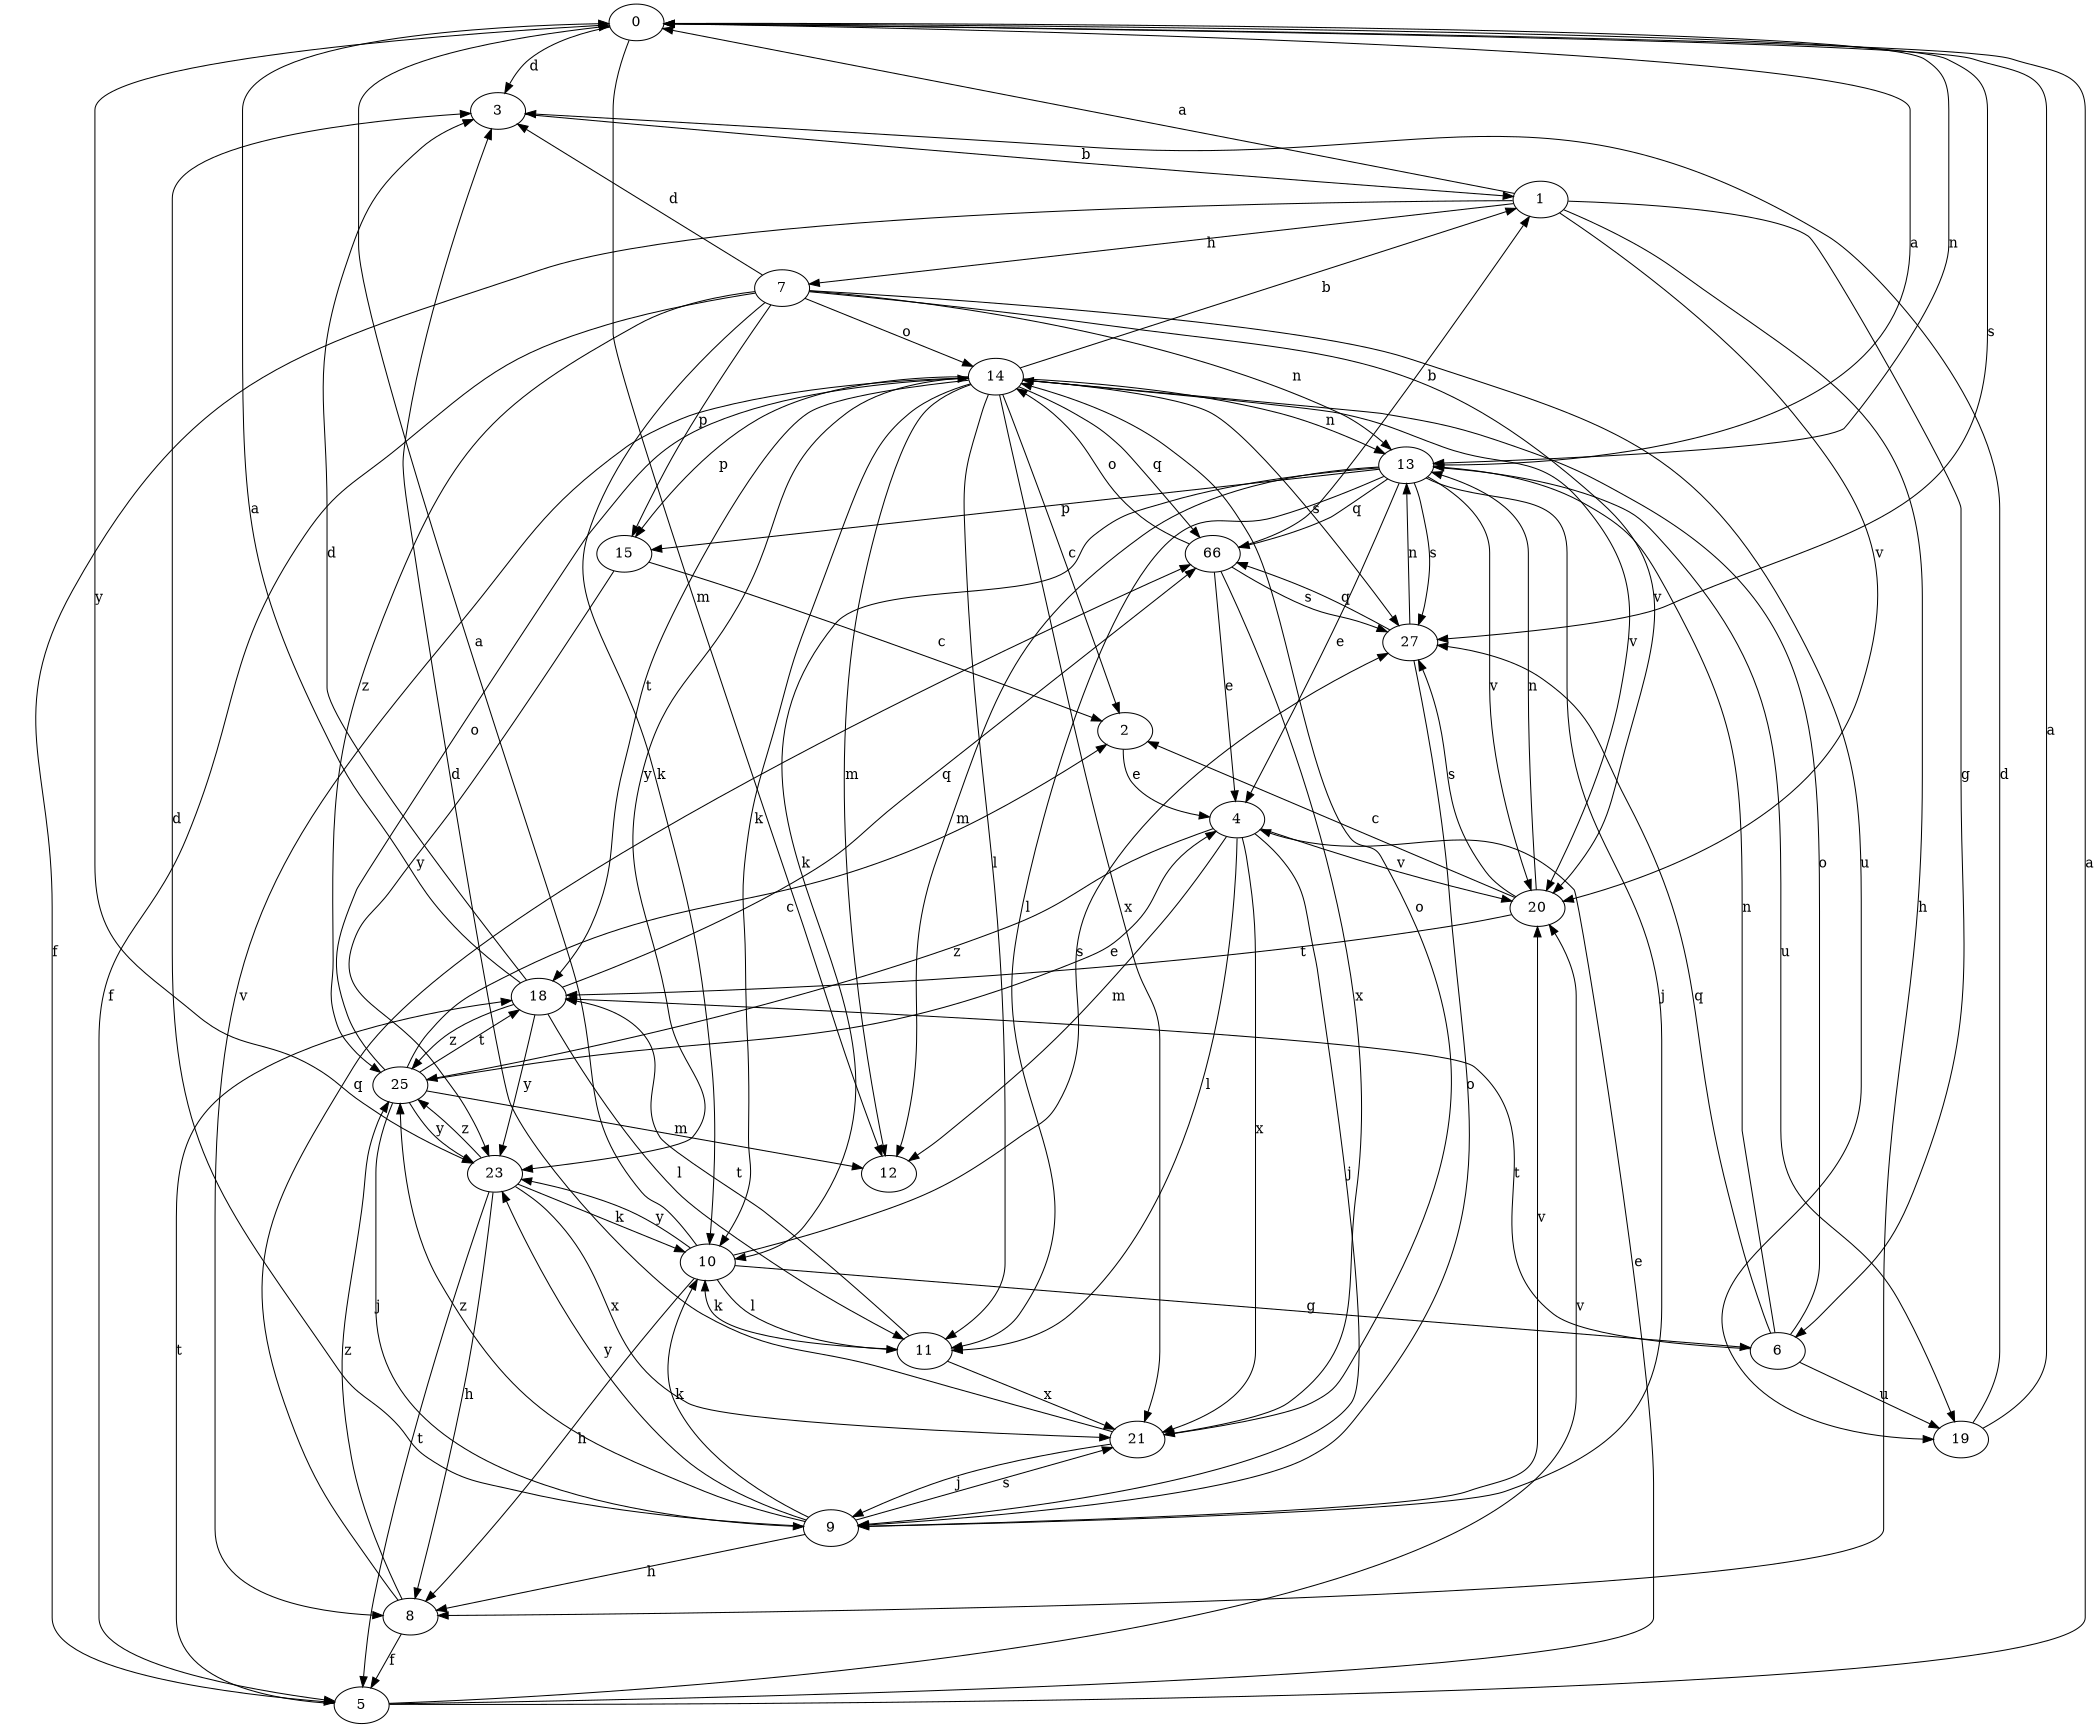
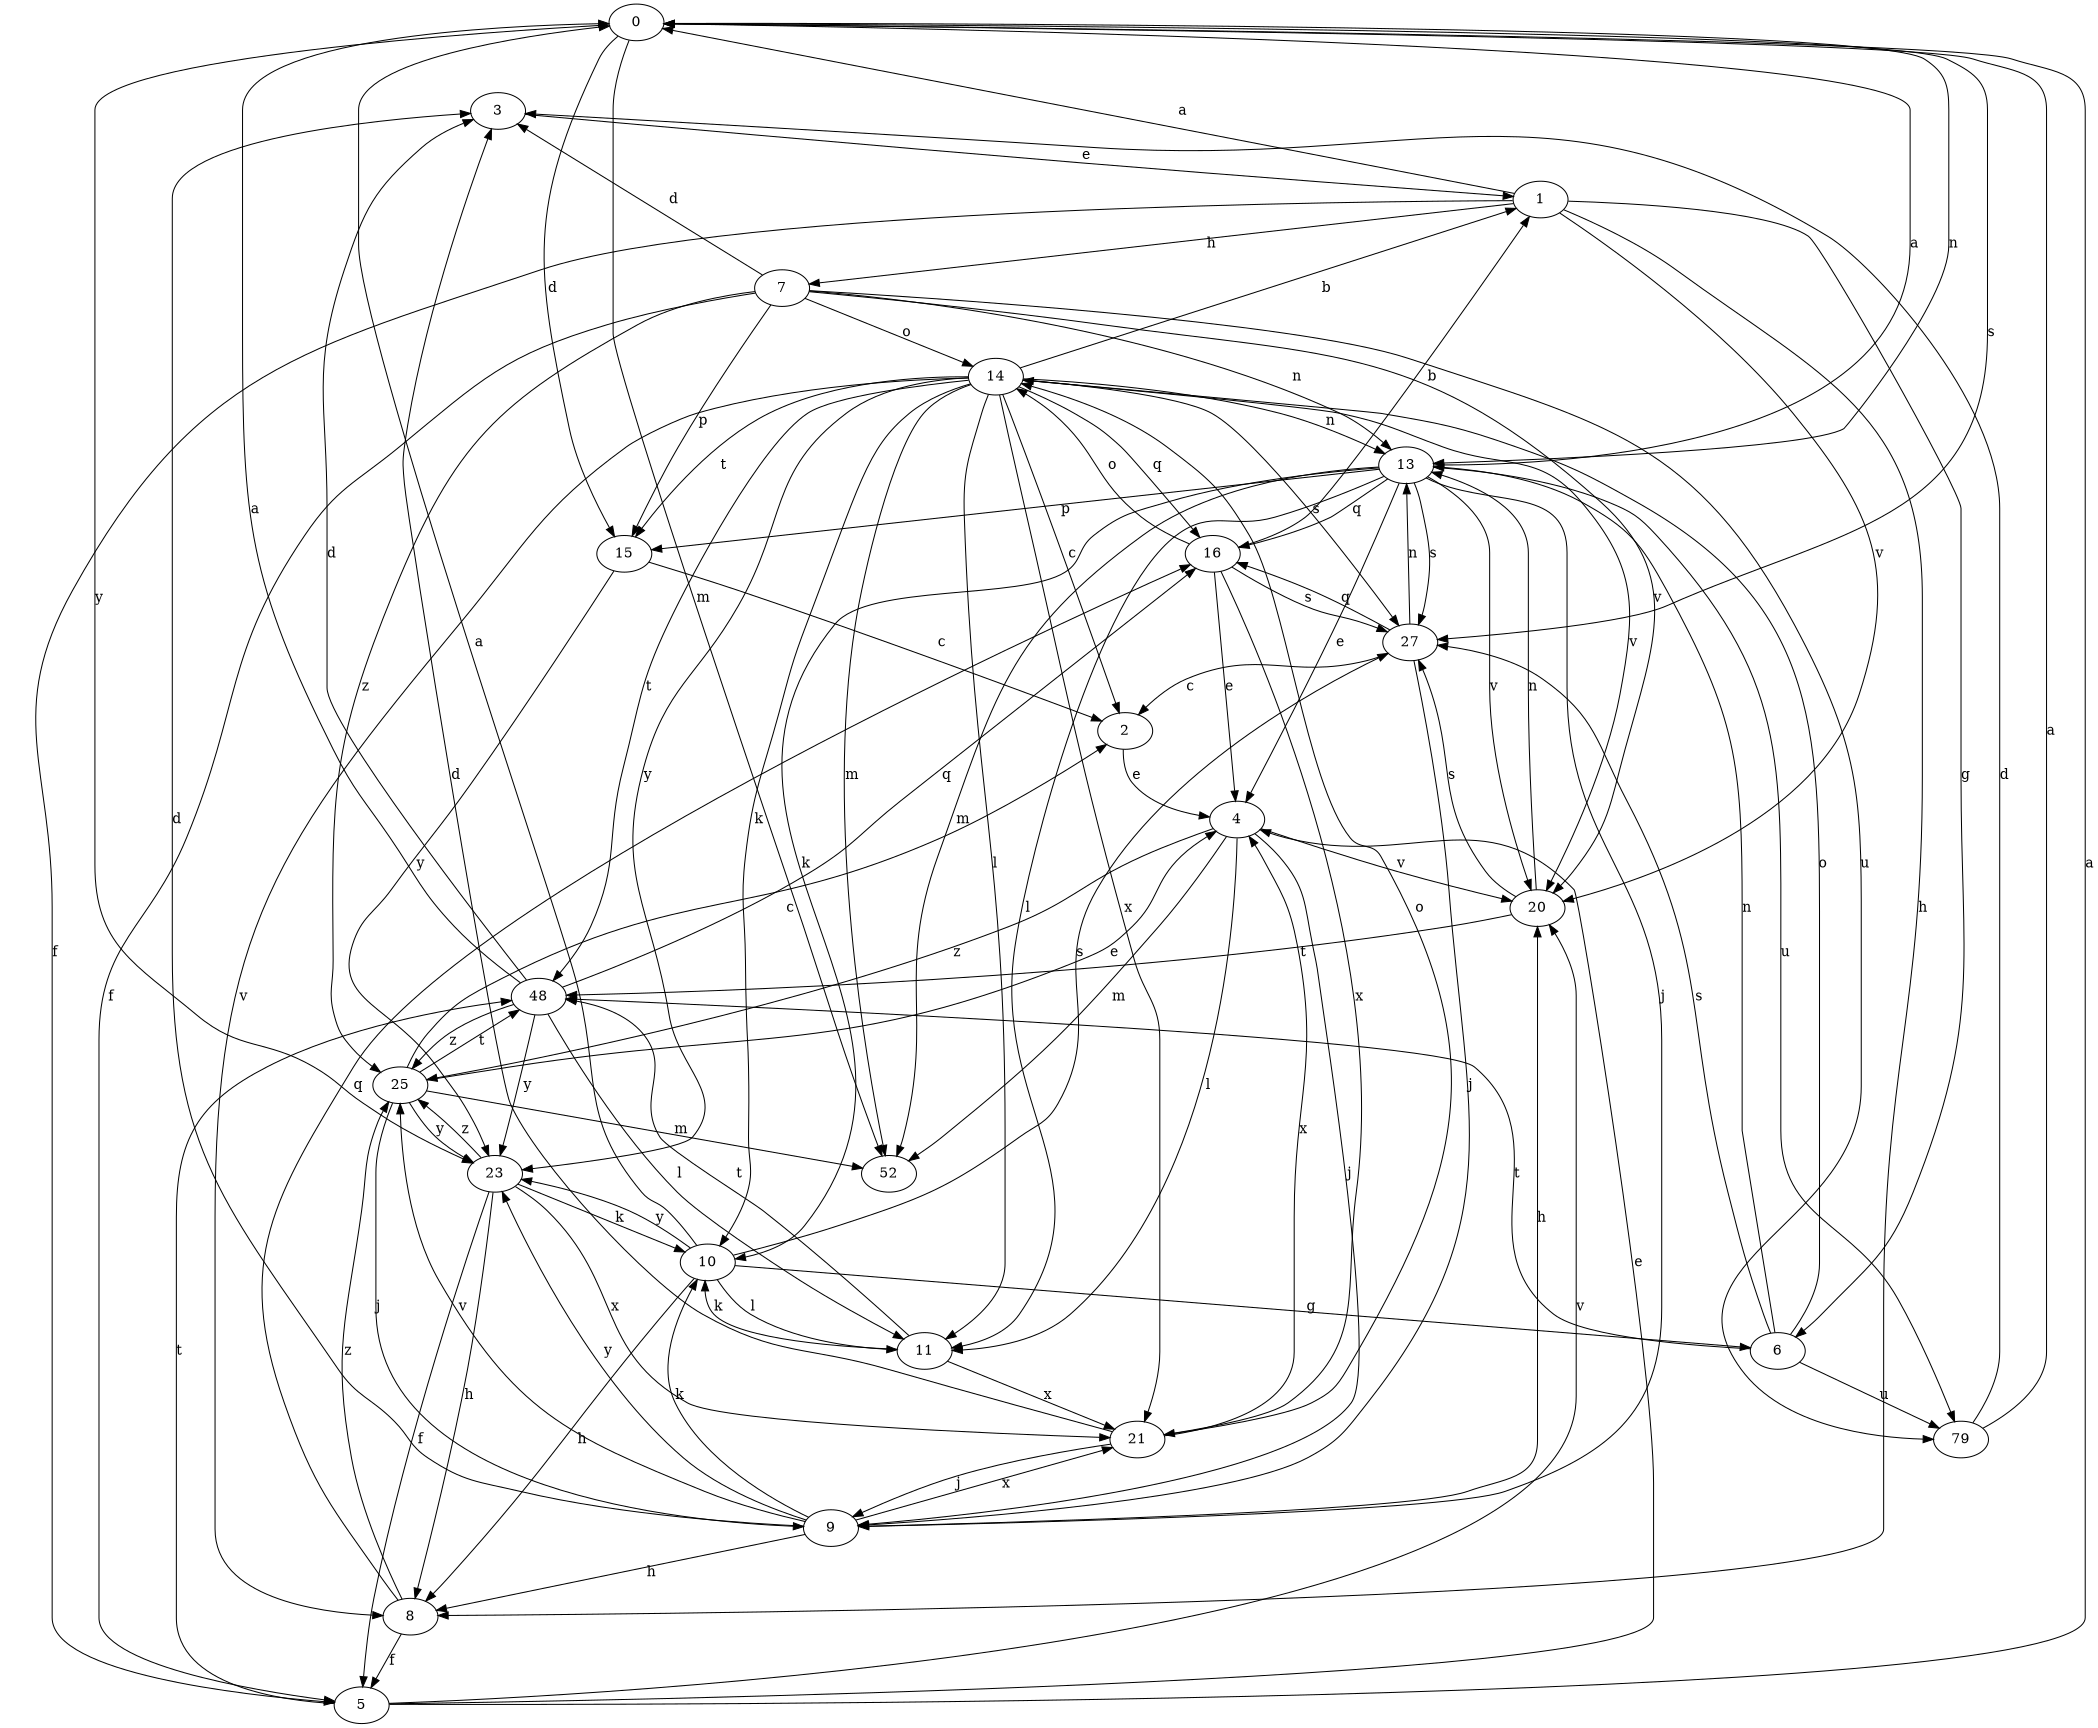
  strict digraph {
    0
    3
-   12
+   12 [label=52]
    13
    n5 [label=27]
    23
    1
    20
    4
    9
    11
-   19
+   19 [label=79]
    10
    15
-   16 [label=66]
+   16
    2
    5
    8
    21
    25
    6
    7
-   18
+   18 [label=48]
    14
-   0 -> 3 [label=d]
+   0 -> 15 [label=d]
    0 -> 12 [label=m]
    0 -> 13 [label=n]
    0 -> n5 [label=s]
    0 -> 23 [label=y]
-   3 -> 1 [label=b]
+   3 -> 1 [label=e]
    13 -> 0 [label=a]
    13 -> 12 [label=m]
    13 -> n5 [label=s]
    13 -> 20 [label=v]
    13 -> 4 [label=e]
    13 -> 9 [label=j]
    13 -> 11 [label=l]
    13 -> 19 [label=u]
    13 -> 10 [label=k]
    13 -> 15 [label=p]
    13 -> 16 [label=q]
    n5 -> 13 [label=n]
-   n5 -> 9 [label=o]
+   n5 -> 9 [label=j]
    n5 -> 16 [label=q]
-   20 -> 2 [label=c]
+   n5 -> 2 [label=c]
    23 -> 10 [label=k]
-   23 -> 5 [label=t]
+   23 -> 5 [label=f]
    23 -> 8 [label=h]
    23 -> 21 [label=x]
    23 -> 25 [label=z]
    1 -> 0 [label=a]
    1 -> 20 [label=v]
    1 -> 5 [label=f]
    1 -> 8 [label=h]
    1 -> 6 [label=g]
    1 -> 7 [label=h]
    20 -> 13 [label=n]
    20 -> n5 [label=s]
    20 -> 18 [label=t]
    4 -> 12 [label=m]
    4 -> 20 [label=v]
    4 -> 9 [label=j]
    4 -> 11 [label=l]
-   4 -> 21 [label=x]
+   21 -> 4 [label=x]
    4 -> 25 [label=z]
    9 -> 3 [label=d]
    9 -> 23 [label=y]
-   9 -> 20 [label=v]
+   9 -> 20 [label=h]
    9 -> 10 [label=k]
    9 -> 8 [label=h]
-   9 -> 21 [label=s]
-   9 -> 25 [label=z]
+   9 -> 21 [label=x]
+   9 -> 25 [label=v]
    11 -> 10 [label=k]
    11 -> 21 [label=x]
    11 -> 18 [label=t]
    19 -> 0 [label=a]
    19 -> 3 [label=d]
    10 -> 0 [label=a]
    10 -> n5 [label=s]
    10 -> 23 [label=y]
    10 -> 11 [label=l]
    10 -> 8 [label=h]
    10 -> 6 [label=g]
    15 -> 23 [label=y]
    15 -> 2 [label=c]
    16 -> n5 [label=s]
    16 -> 1 [label=b]
    16 -> 4 [label=e]
    16 -> 21 [label=x]
    16 -> 14 [label=o]
    2 -> 4 [label=e]
    5 -> 0 [label=a]
    5 -> 20 [label=v]
    5 -> 4 [label=e]
    5 -> 18 [label=t]
    8 -> 16 [label=q]
    8 -> 5 [label=f]
    8 -> 25 [label=z]
    21 -> 3 [label=d]
    21 -> 9 [label=j]
    21 -> 14 [label=o]
    25 -> 12 [label=m]
    25 -> 23 [label=y]
    25 -> 4 [label=e]
    25 -> 9 [label=j]
    25 -> 2 [label=c]
    25 -> 18 [label=t]
-   25 -> 14 [label=o]
    6 -> 13 [label=n]
-   6 -> n5 [label=q]
+   6 -> n5 [label=s]
    6 -> 19 [label=u]
    6 -> 18 [label=t]
    6 -> 14 [label=o]
    7 -> 3 [label=d]
    7 -> 13 [label=n]
    7 -> 20 [label=v]
    7 -> 19 [label=u]
-   7 -> 10 [label=k]
    7 -> 15 [label=p]
    7 -> 5 [label=f]
    7 -> 25 [label=z]
    7 -> 14 [label=o]
    18 -> 0 [label=a]
    18 -> 3 [label=d]
    18 -> 23 [label=y]
    18 -> 11 [label=l]
    18 -> 16 [label=q]
    18 -> 25 [label=z]
    14 -> 12 [label=m]
    14 -> 13 [label=n]
    14 -> n5 [label=s]
    14 -> 23 [label=y]
    14 -> 1 [label=b]
    14 -> 20 [label=v]
    14 -> 11 [label=l]
    14 -> 10 [label=k]
-   14 -> 15 [label=p]
+   14 -> 15 [label=t]
    14 -> 16 [label=q]
    14 -> 2 [label=c]
    14 -> 8 [label=v]
    14 -> 21 [label=x]
    14 -> 18 [label=t]
  }
